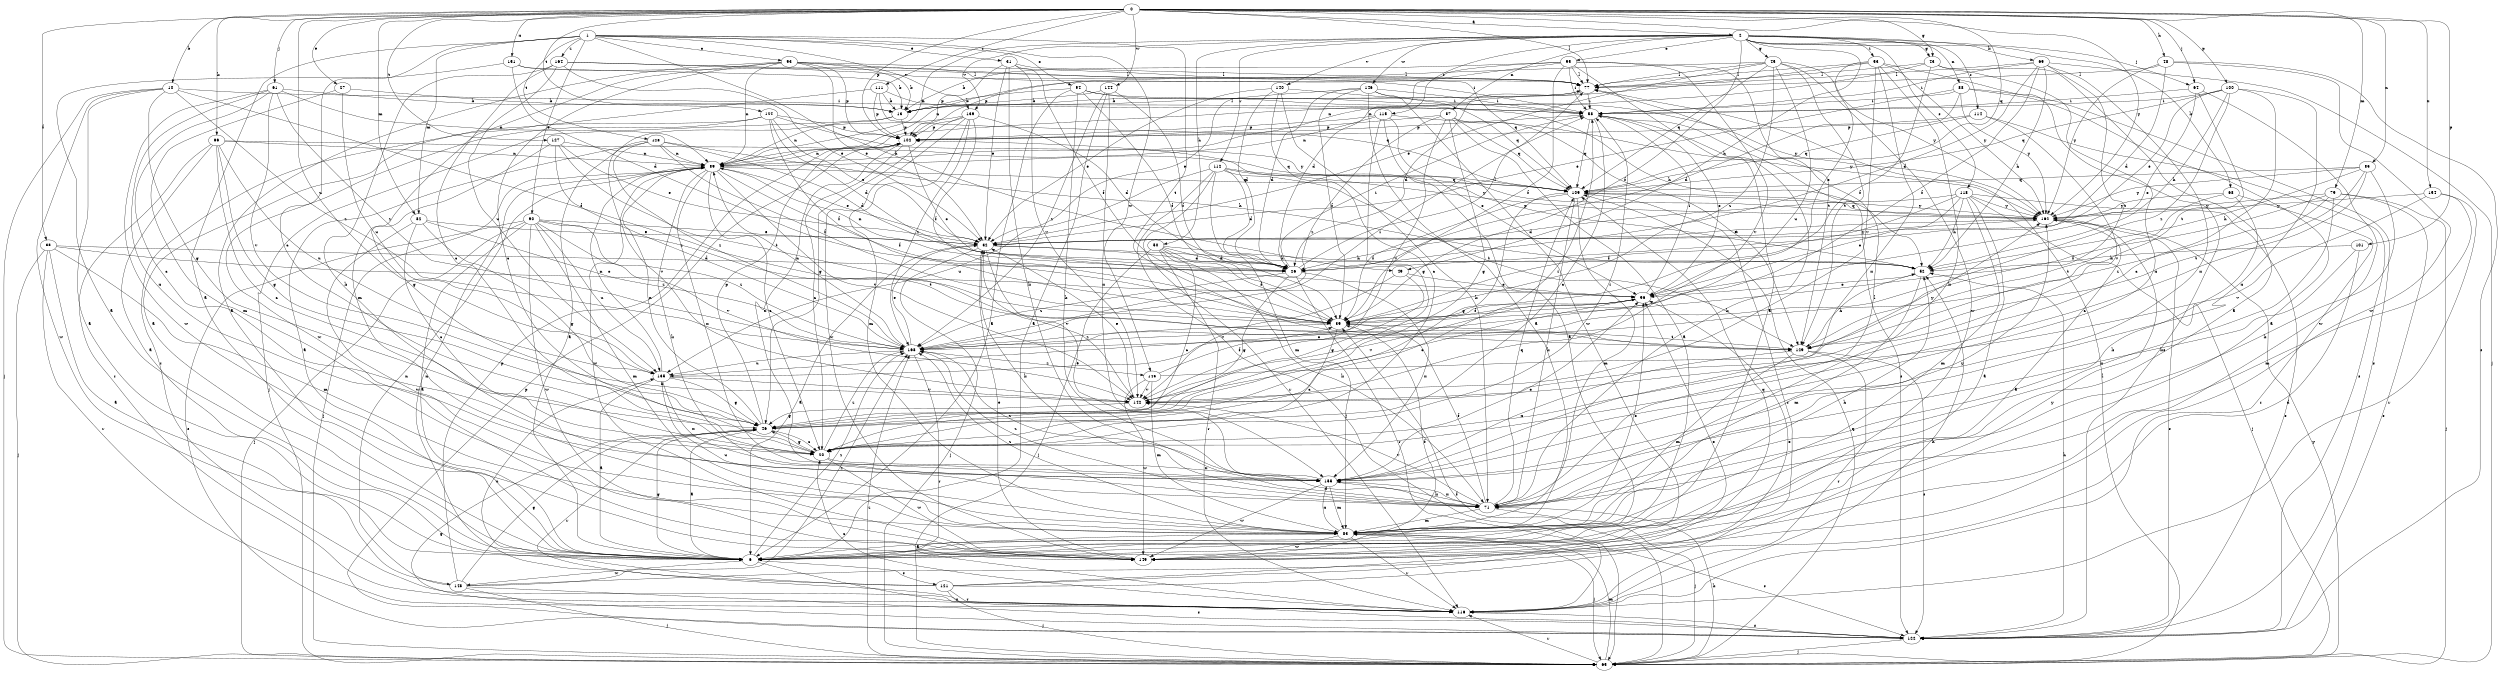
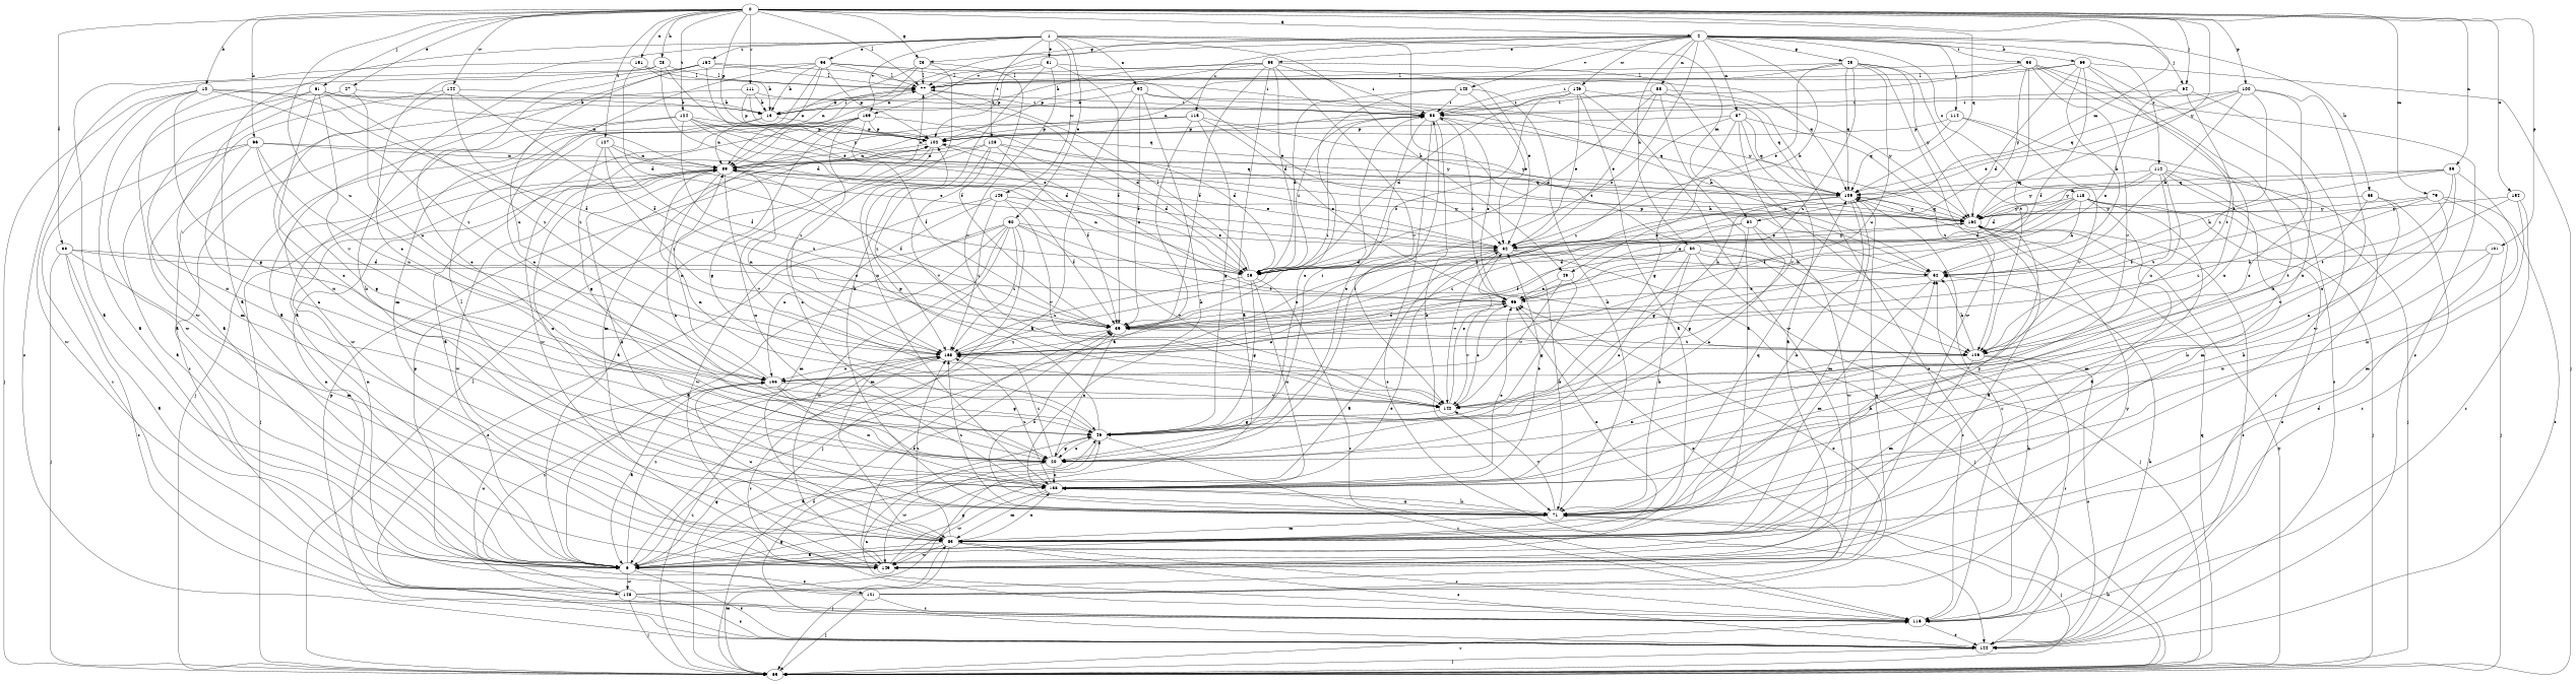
  strict digraph {
    0
    2
    10
    27
    38
    43
    48
    61
    64
    66
    77
    79
    82
    85
    100
    101
    102
    109
    111
    124
    127
    135
    144
    151
    154
    162
    49
    139
    39
    45
    50
    53
    68
    69
    87
    88
    89
    95
    112
    114
    115
    118
    140
    146
    6
    46
    148
    168
    58
    65
    13
    83
    26
    116
    96
    155
    122
    149
    20
    142
    129
    71
    32
    52
    1
    31
    90
    93
    94
    128
    145
    164
    121
    0 -> 2 [label=a]
    0 -> 10 [label=b]
    0 -> 27 [label=e]
    0 -> 38 [label=f]
    0 -> 43 [label=g]
    0 -> 48 [label=h]
    0 -> 61 [label=j]
    0 -> 64 [label=j]
    0 -> 66 [label=k]
    0 -> 77 [label=l]
    0 -> 79 [label=m]
    0 -> 82 [label=m]
    0 -> 85 [label=n]
    0 -> 100 [label=p]
    0 -> 101 [label=p]
    0 -> 102 [label=p]
    0 -> 109 [label=q]
    0 -> 111 [label=r]
    0 -> 124 [label=t]
    0 -> 127 [label=t]
    0 -> 135 [label=u]
    0 -> 144 [label=w]
    0 -> 151 [label=x]
    0 -> 154 [label=x]
    0 -> 162 [label=y]
    2 -> 43 [label=g]
    2 -> 64 [label=j]
    2 -> 49 [label=h]
    2 -> 139 [label=v]
    2 -> 39 [label=f]
    2 -> 45 [label=g]
    2 -> 50 [label=h]
    2 -> 53 [label=i]
    2 -> 68 [label=k]
    2 -> 69 [label=k]
    2 -> 87 [label=n]
    2 -> 88 [label=n]
    2 -> 89 [label=n]
    2 -> 95 [label=o]
    2 -> 112 [label=r]
    2 -> 114 [label=r]
    2 -> 115 [label=r]
    2 -> 118 [label=s]
    2 -> 140 [label=v]
    2 -> 146 [label=w]
    10 -> 39 [label=f]
    10 -> 6 [label=a]
    10 -> 46 [label=g]
    10 -> 148 [label=w]
    10 -> 168 [label=z]
    10 -> 58 [label=i]
    10 -> 65 [label=j]
    27 -> 135 [label=u]
    27 -> 13 [label=b]
    27 -> 83 [label=m]
    38 -> 6 [label=a]
    38 -> 65 [label=j]
    38 -> 83 [label=m]
    38 -> 26 [label=d]
    38 -> 116 [label=r]
    38 -> 96 [label=o]
    43 -> 77 [label=l]
    43 -> 39 [label=f]
    43 -> 89 [label=n]
    43 -> 6 [label=a]
    43 -> 155 [label=x]
    48 -> 77 [label=l]
    48 -> 162 [label=y]
    48 -> 26 [label=d]
    48 -> 122 [label=s]
    48 -> 149 [label=w]
    61 -> 89 [label=n]
    61 -> 168 [label=z]
    61 -> 13 [label=b]
    61 -> 155 [label=x]
    61 -> 149 [label=w]
    61 -> 20 [label=c]
    61 -> 142 [label=v]
    64 -> 58 [label=i]
    64 -> 96 [label=o]
    64 -> 149 [label=w]
    64 -> 129 [label=t]
    66 -> 109 [label=q]
    66 -> 135 [label=u]
    66 -> 89 [label=n]
    66 -> 6 [label=a]
    66 -> 46 [label=g]
    66 -> 116 [label=r]
    66 -> 20 [label=c]
    77 -> 58 [label=i]
    77 -> 13 [label=b]
    77 -> 26 [label=d]
    79 -> 162 [label=y]
    79 -> 39 [label=f]
    79 -> 168 [label=z]
    79 -> 65 [label=j]
    79 -> 122 [label=s]
    79 -> 71 [label=k]
    82 -> 46 [label=g]
    82 -> 168 [label=z]
    82 -> 149 [label=w]
    82 -> 20 [label=c]
    82 -> 32 [label=e]
    85 -> 109 [label=q]
    85 -> 162 [label=y]
    85 -> 20 [label=c]
    85 -> 129 [label=t]
    85 -> 71 [label=k]
    85 -> 52 [label=h]
    100 -> 109 [label=q]
    100 -> 168 [label=z]
    100 -> 58 [label=i]
    100 -> 155 [label=x]
    100 -> 20 [label=c]
    100 -> 32 [label=e]
    100 -> 52 [label=h]
    101 -> 155 [label=x]
    101 -> 149 [label=d]
    101 -> 52 [label=h]
    102 -> 89 [label=n]
    102 -> 96 [label=o]
    102 -> 155 [label=x]
    102 -> 20 [label=c]
    109 -> 162 [label=y]
    109 -> 39 [label=f]
    109 -> 46 [label=g]
    109 -> 83 [label=m]
    109 -> 116 [label=r]
    109 -> 71 [label=k]
    111 -> 102 [label=p]
    111 -> 109 [label=q]
    111 -> 6 [label=a]
    111 -> 58 [label=i]
    111 -> 13 [label=b]
    124 -> 102 [label=p]
    124 -> 162 [label=y]
    124 -> 39 [label=f]
    124 -> 26 [label=d]
    124 -> 116 [label=r]
    124 -> 149 [label=w]
    124 -> 32 [label=e]
    127 -> 89 [label=n]
    127 -> 46 [label=g]
    127 -> 168 [label=z]
    127 -> 129 [label=t]
    127 -> 32 [label=e]
    135 -> 89 [label=n]
    135 -> 6 [label=a]
    135 -> 46 [label=g]
    135 -> 96 [label=o]
    135 -> 155 [label=x]
    135 -> 142 [label=v]
    144 -> 39 [label=f]
    144 -> 6 [label=a]
    144 -> 168 [label=z]
    144 -> 13 [label=b]
    144 -> 155 [label=x]
    151 -> 77 [label=l]
    151 -> 6 [label=a]
    151 -> 13 [label=b]
    151 -> 26 [label=d]
    154 -> 162 [label=y]
    154 -> 83 [label=m]
    154 -> 116 [label=r]
    154 -> 142 [label=v]
    162 -> 109 [label=q]
    162 -> 6 [label=a]
    162 -> 122 [label=s]
    162 -> 32 [label=e]
    49 -> 46 [label=g]
    49 -> 96 [label=o]
    49 -> 142 [label=v]
    139 -> 102 [label=p]
    139 -> 39 [label=f]
    139 -> 6 [label=a]
    139 -> 46 [label=g]
    139 -> 168 [label=z]
    139 -> 83 [label=m]
    139 -> 26 [label=d]
    139 -> 149 [label=w]
    39 -> 168 [label=z]
    39 -> 20 [label=c]
    39 -> 129 [label=t]
    45 -> 77 [label=l]
    45 -> 109 [label=q]
    45 -> 135 [label=u]
    45 -> 162 [label=y]
    45 -> 89 [label=n]
    45 -> 168 [label=z]
    45 -> 149 [label=w]
    45 -> 129 [label=t]
    45 -> 32 [label=e]
    50 -> 39 [label=f]
    50 -> 65 [label=j]
    50 -> 26 [label=d]
    50 -> 116 [label=r]
    50 -> 20 [label=c]
    50 -> 71 [label=k]
    50 -> 52 [label=h]
    53 -> 77 [label=l]
    53 -> 162 [label=y]
    53 -> 89 [label=n]
    53 -> 96 [label=o]
    53 -> 155 [label=x]
    53 -> 122 [label=s]
    53 -> 142 [label=v]
    53 -> 71 [label=k]
    68 -> 162 [label=y]
    68 -> 116 [label=r]
    68 -> 129 [label=t]
    68 -> 71 [label=k]
    69 -> 77 [label=l]
    69 -> 39 [label=f]
    69 -> 58 [label=i]
    69 -> 65 [label=j]
    69 -> 26 [label=d]
    69 -> 155 [label=x]
    69 -> 129 [label=t]
    69 -> 52 [label=h]
    87 -> 102 [label=p]
    87 -> 109 [label=q]
    87 -> 6 [label=a]
    87 -> 46 [label=g]
    87 -> 168 [label=z]
    87 -> 142 [label=v]
    87 -> 129 [label=t]
    88 -> 162 [label=y]
    88 -> 6 [label=a]
    88 -> 58 [label=i]
    88 -> 26 [label=d]
    88 -> 122 [label=s]
    88 -> 32 [label=e]
    89 -> 109 [label=q]
    89 -> 39 [label=f]
    89 -> 65 [label=j]
    89 -> 155 [label=x]
    89 -> 149 [label=w]
    89 -> 20 [label=c]
    89 -> 142 [label=v]
    89 -> 71 [label=k]
    89 -> 32 [label=e]
    95 -> 77 [label=l]
    95 -> 102 [label=p]
    95 -> 39 [label=f]
    95 -> 6 [label=a]
    95 -> 58 [label=i]
    95 -> 13 [label=b]
    95 -> 26 [label=d]
    95 -> 142 [label=v]
    95 -> 129 [label=t]
    112 -> 109 [label=q]
    112 -> 135 [label=u]
    112 -> 162 [label=y]
    112 -> 65 [label=j]
    112 -> 83 [label=m]
    112 -> 26 [label=d]
    112 -> 116 [label=r]
    112 -> 129 [label=t]
    114 -> 102 [label=p]
    114 -> 109 [label=q]
    114 -> 122 [label=s]
    114 -> 142 [label=v]
    115 -> 102 [label=p]
    115 -> 162 [label=y]
    115 -> 89 [label=n]
    115 -> 6 [label=a]
    115 -> 46 [label=g]
    115 -> 96 [label=o]
    118 -> 162 [label=y]
    118 -> 39 [label=f]
    118 -> 6 [label=a]
    118 -> 65 [label=j]
    118 -> 83 [label=m]
    118 -> 26 [label=d]
    118 -> 96 [label=o]
    118 -> 122 [label=s]
    118 -> 52 [label=h]
    140 -> 58 [label=i]
    140 -> 26 [label=d]
    140 -> 20 [label=c]
    140 -> 71 [label=k]
    140 -> 32 [label=e]
    146 -> 109 [label=q]
    146 -> 39 [label=f]
    146 -> 6 [label=a]
    146 -> 58 [label=i]
    146 -> 26 [label=d]
    146 -> 149 [label=w]
    146 -> 32 [label=e]
    6 -> 46 [label=g]
    6 -> 148 [label=w]
    6 -> 168 [label=z]
    6 -> 122 [label=s]
    6 -> 121 [label=s]
    46 -> 102 [label=p]
    46 -> 89 [label=n]
    46 -> 6 [label=a]
    46 -> 58 [label=i]
    46 -> 116 [label=r]
    46 -> 20 [label=c]
    148 -> 102 [label=p]
    148 -> 89 [label=n]
    148 -> 46 [label=g]
    148 -> 168 [label=z]
    148 -> 65 [label=j]
    148 -> 96 [label=o]
    148 -> 122 [label=s]
    168 -> 135 [label=u]
    168 -> 89 [label=n]
    168 -> 58 [label=i]
    168 -> 116 [label=r]
    168 -> 32 [label=e]
    58 -> 102 [label=p]
    58 -> 109 [label=q]
    58 -> 96 [label=o]
    58 -> 122 [label=s]
    58 -> 20 [label=c]
    58 -> 71 [label=k]
    65 -> 77 [label=l]
    65 -> 109 [label=q]
    65 -> 162 [label=y]
    65 -> 39 [label=f]
    65 -> 168 [label=z]
    65 -> 83 [label=m]
    65 -> 116 [label=r]
    65 -> 71 [label=k]
    13 -> 77 [label=l]
    13 -> 102 [label=p]
    13 -> 89 [label=n]
    13 -> 65 [label=j]
    83 -> 135 [label=u]
    83 -> 6 [label=a]
    83 -> 168 [label=z]
    83 -> 65 [label=j]
    83 -> 116 [label=r]
    83 -> 96 [label=o]
    83 -> 155 [label=x]
    83 -> 122 [label=s]
    83 -> 149 [label=w]
    83 -> 52 [label=h]
    26 -> 77 [label=l]
    26 -> 89 [label=n]
    26 -> 46 [label=g]
    26 -> 168 [label=z]
    26 -> 58 [label=i]
    26 -> 116 [label=r]
    26 -> 155 [label=x]
    116 -> 122 [label=s]
    116 -> 20 [label=c]
    116 -> 52 [label=h]
    96 -> 39 [label=f]
    96 -> 58 [label=i]
    96 -> 142 [label=v]
    155 -> 168 [label=z]
    155 -> 83 [label=m]
    155 -> 96 [label=o]
    155 -> 149 [label=w]
    155 -> 71 [label=k]
    155 -> 32 [label=e]
    122 -> 102 [label=p]
    122 -> 46 [label=g]
    122 -> 65 [label=j]
    122 -> 52 [label=h]
    149 -> 39 [label=f]
    149 -> 32 [label=e]
    20 -> 46 [label=g]
    20 -> 168 [label=z]
    20 -> 58 [label=i]
    20 -> 155 [label=x]
    20 -> 149 [label=w]
    142 -> 46 [label=g]
    142 -> 96 [label=o]
    142 -> 32 [label=e]
    129 -> 83 [label=m]
    129 -> 116 [label=r]
    129 -> 155 [label=x]
    129 -> 122 [label=s]
    129 -> 52 [label=h]
    71 -> 77 [label=l]
    71 -> 109 [label=q]
    71 -> 162 [label=y]
    71 -> 39 [label=f]
    71 -> 168 [label=z]
    71 -> 65 [label=j]
    71 -> 83 [label=m]
    71 -> 155 [label=x]
    71 -> 142 [label=v]
    32 -> 162 [label=y]
    32 -> 6 [label=a]
    32 -> 65 [label=j]
    32 -> 26 [label=d]
    32 -> 142 [label=v]
    32 -> 71 [label=k]
    32 -> 52 [label=h]
    52 -> 102 [label=p]
    52 -> 83 [label=m]
    52 -> 96 [label=o]
    1 -> 82 [label=m]
    1 -> 49 [label=h]
    1 -> 139 [label=v]
    1 -> 6 [label=a]
    1 -> 20 [label=c]
    1 -> 129 [label=t]
    1 -> 31 [label=e]
    1 -> 90 [label=o]
    1 -> 93 [label=o]
    1 -> 94 [label=o]
    1 -> 128 [label=t]
    1 -> 145 [label=w]
    1 -> 164 [label=z]
    31 -> 77 [label=l]
    31 -> 102 [label=p]
    31 -> 39 [label=f]
    31 -> 142 [label=v]
    31 -> 71 [label=k]
    31 -> 32 [label=e]
    90 -> 135 [label=u]
    90 -> 6 [label=a]
    90 -> 168 [label=z]
    90 -> 65 [label=j]
    90 -> 83 [label=m]
    90 -> 122 [label=s]
    90 -> 149 [label=w]
    90 -> 142 [label=v]
    90 -> 129 [label=t]
    90 -> 32 [label=e]
    93 -> 77 [label=l]
    93 -> 102 [label=p]
    93 -> 109 [label=q]
    93 -> 89 [label=n]
    93 -> 6 [label=a]
    93 -> 13 [label=b]
    93 -> 83 [label=m]
    93 -> 20 [label=c]
    93 -> 32 [label=e]
    94 -> 162 [label=y]
    94 -> 39 [label=f]
    94 -> 6 [label=a]
    94 -> 13 [label=b]
    94 -> 71 [label=k]
    94 -> 52 [label=h]
    128 -> 39 [label=f]
    128 -> 89 [label=n]
    128 -> 6 [label=a]
    128 -> 168 [label=z]
    128 -> 26 [label=d]
    128 -> 142 [label=v]
    128 -> 52 [label=h]
    145 -> 162 [label=y]
    145 -> 39 [label=f]
-   168 -> 145 [label=z]
+   145 -> 168 [label=z]
    145 -> 83 [label=m]
    145 -> 149 [label=w]
    145 -> 142 [label=v]
    164 -> 77 [label=l]
    164 -> 135 [label=u]
    164 -> 58 [label=i]
    164 -> 20 [label=c]
    164 -> 71 [label=k]
    164 -> 32 [label=e]
    121 -> 109 [label=q]
    121 -> 135 [label=u]
    121 -> 162 [label=y]
    121 -> 89 [label=n]
    121 -> 65 [label=j]
    121 -> 116 [label=r]
    121 -> 96 [label=o]
  }
